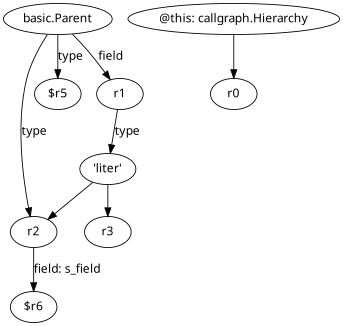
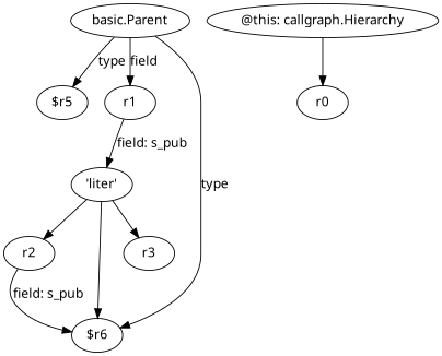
  digraph {
    fontname="Noto Sans"
    node [fontname="Noto Sans"]
    edge [fontname="Noto Sans"]
    n1 [label="basic.Parent"]
    n2 [label=r2]
    n3 [label="$r5"]
    n4 [label=r1]
    n5 [label="$r6"]
    n6 [label="'liter'"]
    n7 [label=r3]
    n8 [label="@this: callgraph.Hierarchy"]
    n9 [label=r0]
-   n1 -> n2 [label=type]
+   n1 -> n5 [label=type]
    n1 -> n3 [label=type]
    n1 -> n4 [label=field]
-   n2 -> n5 [label="field: s_field"]
-   n4 -> n6 [label=type]
+   n2 -> n5 [label="field: s_pub"]
+   n4 -> n6 [label="field: s_pub"]
    n6 -> n2
+   n6 -> n5
    n6 -> n7
    n8 -> n9
  }
